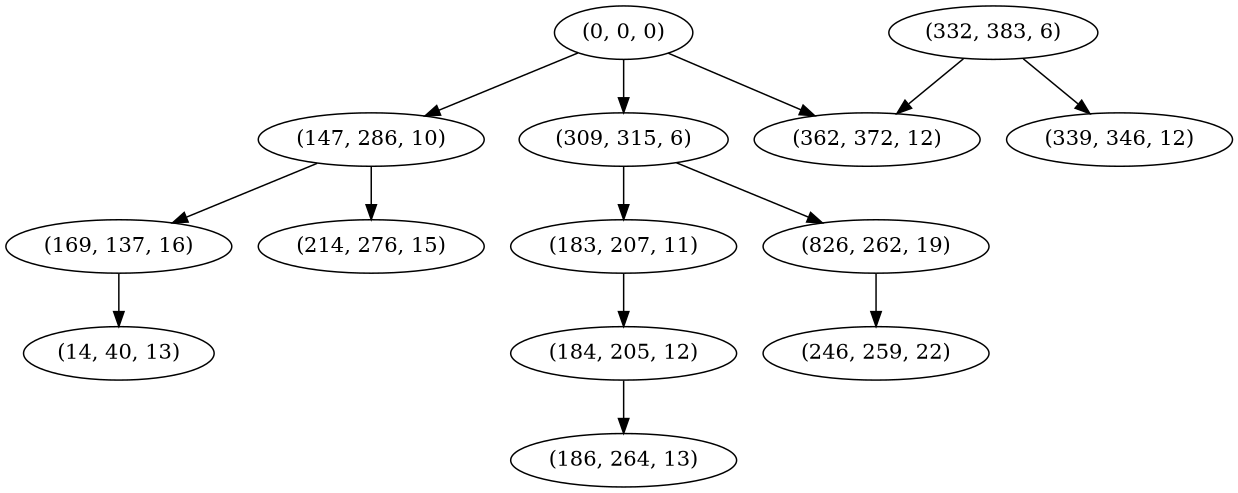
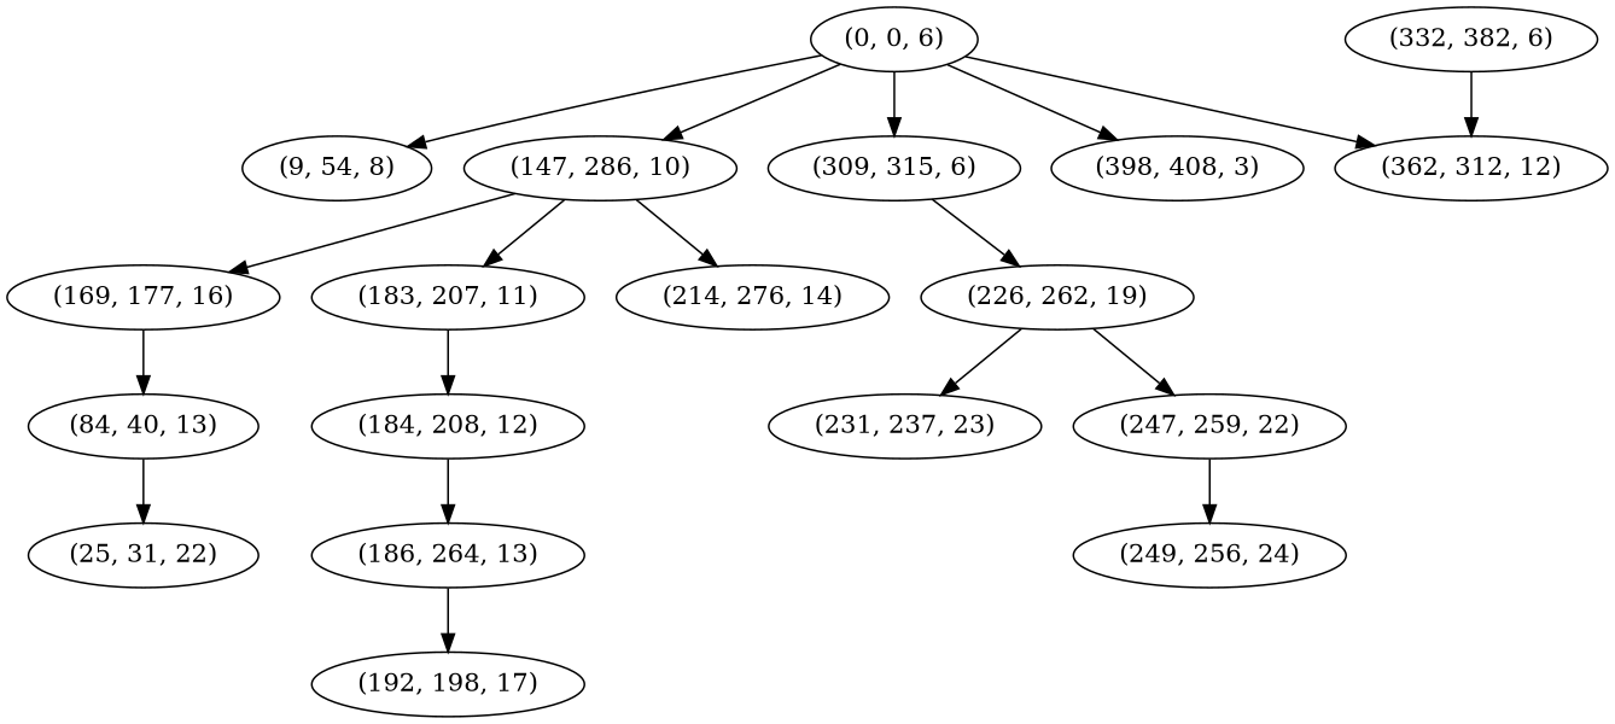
  digraph {
-   "(0, 0, 0)"
+   "(0, 0, 0)" [label="(0, 0, 6)"]
+   "(9, 54, 8)"
    "(147, 286, 10)"
    "(309, 315, 6)"
-   "(362, 372, 12)"
-   "(169, 177, 16)" [label="(169, 137, 16)"]
+   "(398, 408, 3)"
+   "(362, 372, 12)" [label="(362, 312, 12)"]
+   "(169, 177, 16)"
    "(183, 207, 11)"
-   "(214, 276, 15)"
-   "(226, 262, 19)" [label="(826, 262, 19)"]
-   "(332, 383, 6)"
-   "(339, 346, 12)"
-   "(14, 40, 13)"
-   "(184, 205, 12)"
+   "(214, 276, 15)" [label="(214, 276, 14)"]
+   "(226, 262, 19)"
+   "(332, 383, 6)" [label="(332, 382, 6)"]
+   "(14, 40, 13)" [label="(84, 40, 13)"]
+   "(25, 31, 22)"
+   "(184, 205, 12)" [label="(184, 208, 12)"]
    n16 [label="(186, 264, 13)"]
-   "(246, 259, 22)"
+   "(192, 198, 17)"
+   "(231, 237, 23)"
+   "(246, 259, 22)" [label="(247, 259, 22)"]
+   "(249, 256, 24)"
+   "(0, 0, 0)" -> "(9, 54, 8)"
    "(0, 0, 0)" -> "(147, 286, 10)"
    "(0, 0, 0)" -> "(309, 315, 6)"
+   "(0, 0, 0)" -> "(398, 408, 3)"
    "(0, 0, 0)" -> "(362, 372, 12)"
    "(147, 286, 10)" -> "(169, 177, 16)"
-   "(309, 315, 6)" -> "(183, 207, 11)"
+   "(147, 286, 10)" -> "(183, 207, 11)"
    "(147, 286, 10)" -> "(214, 276, 15)"
    "(309, 315, 6)" -> "(226, 262, 19)"
    "(169, 177, 16)" -> "(14, 40, 13)"
    "(183, 207, 11)" -> "(184, 205, 12)"
+   "(226, 262, 19)" -> "(231, 237, 23)"
    "(226, 262, 19)" -> "(246, 259, 22)"
    "(332, 383, 6)" -> "(362, 372, 12)"
-   "(332, 383, 6)" -> "(339, 346, 12)"
+   "(14, 40, 13)" -> "(25, 31, 22)"
    "(184, 205, 12)" -> n16
+   n16 -> "(192, 198, 17)"
+   "(246, 259, 22)" -> "(249, 256, 24)"
  }
